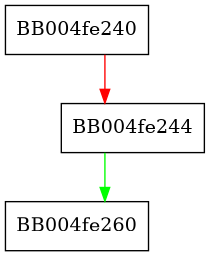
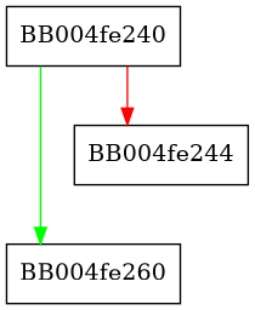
  digraph {
    splines=ortho
    node [shape=box]
    BB004fe240
    BB004fe260
    n3 [label=BB004fe244]
-   n3 -> BB004fe260 [color=green]
+   BB004fe240 -> BB004fe260 [color=green]
    BB004fe240 -> n3 [color=red]
  }
